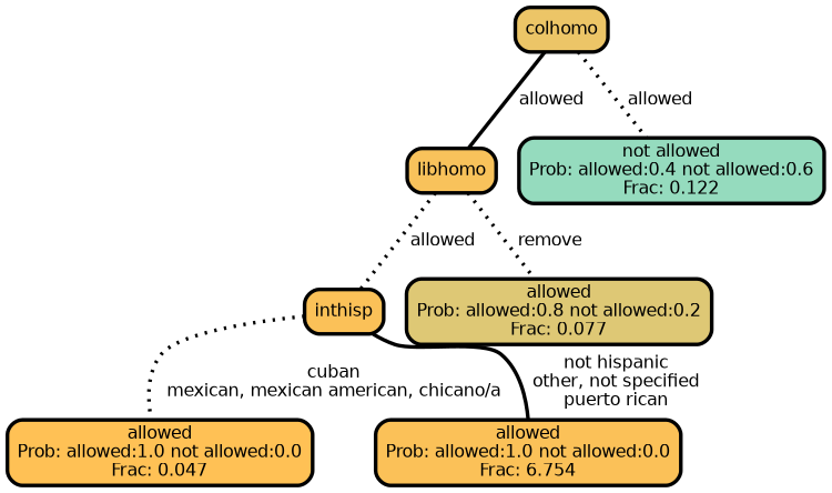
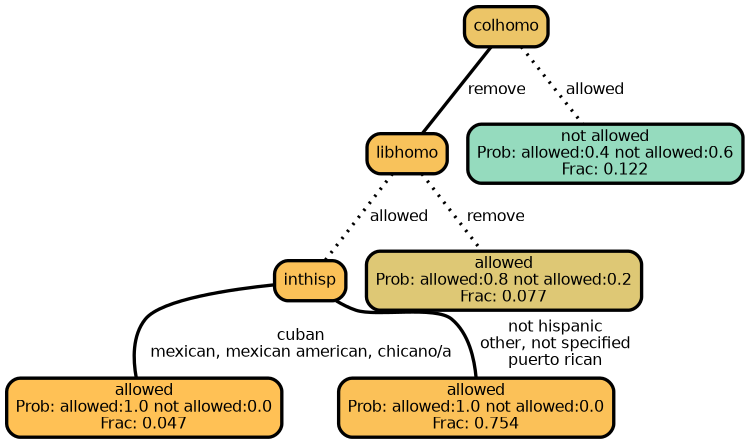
  graph {
    ranksep="0 equally"
    splines=straight
    node [color=black fillcolor="#fbc158" fontcolor=black fontname=helvetica penwidth=3 shape=box style="filled, rounded"]
    edge [color=black fontname=helvetica penwidth=3 style=dotted]
    n1 [fillcolor="#ffc155" label="allowed\nProb: allowed:1.0 not allowed:0.0\nFrac: 0.047"]
    n2 [label=inthisp]
-   n3 [label="allowed\nProb: allowed:1.0 not allowed:0.0\nFrac: 6.754"]
+   n3 [label="allowed\nProb: allowed:1.0 not allowed:0.0\nFrac: 0.754"]
    n4 [fillcolor="#f8c25b" label=libhomo]
    n5 [fillcolor="#dec875" label="allowed\nProb: allowed:0.8 not allowed:0.2\nFrac: 0.077"]
    n6 [fillcolor="#ecc567" label=colhomo]
    n7 [fillcolor="#95dbbe" label="not allowed\nProb: allowed:0.4 not allowed:0.6\nFrac: 0.122"]
    subgraph sub_1 {
      rank=same
    }
-   n2 -- n1 [label=" cuban\n mexican, mexican american, chicano/a"]
+   n2 -- n1 [label=" cuban\n mexican, mexican american, chicano/a" style=solid]
    n2 -- n3 [label=" not hispanic\n other, not specified\n puerto rican" style=solid]
    n4 -- n2 [label=" allowed"]
    n4 -- n5 [label=" remove"]
-   n6 -- n4 [label=" allowed" style=solid]
+   n6 -- n4 [label=" remove" style=solid]
    n6 -- n7 [label=" allowed"]
  }
